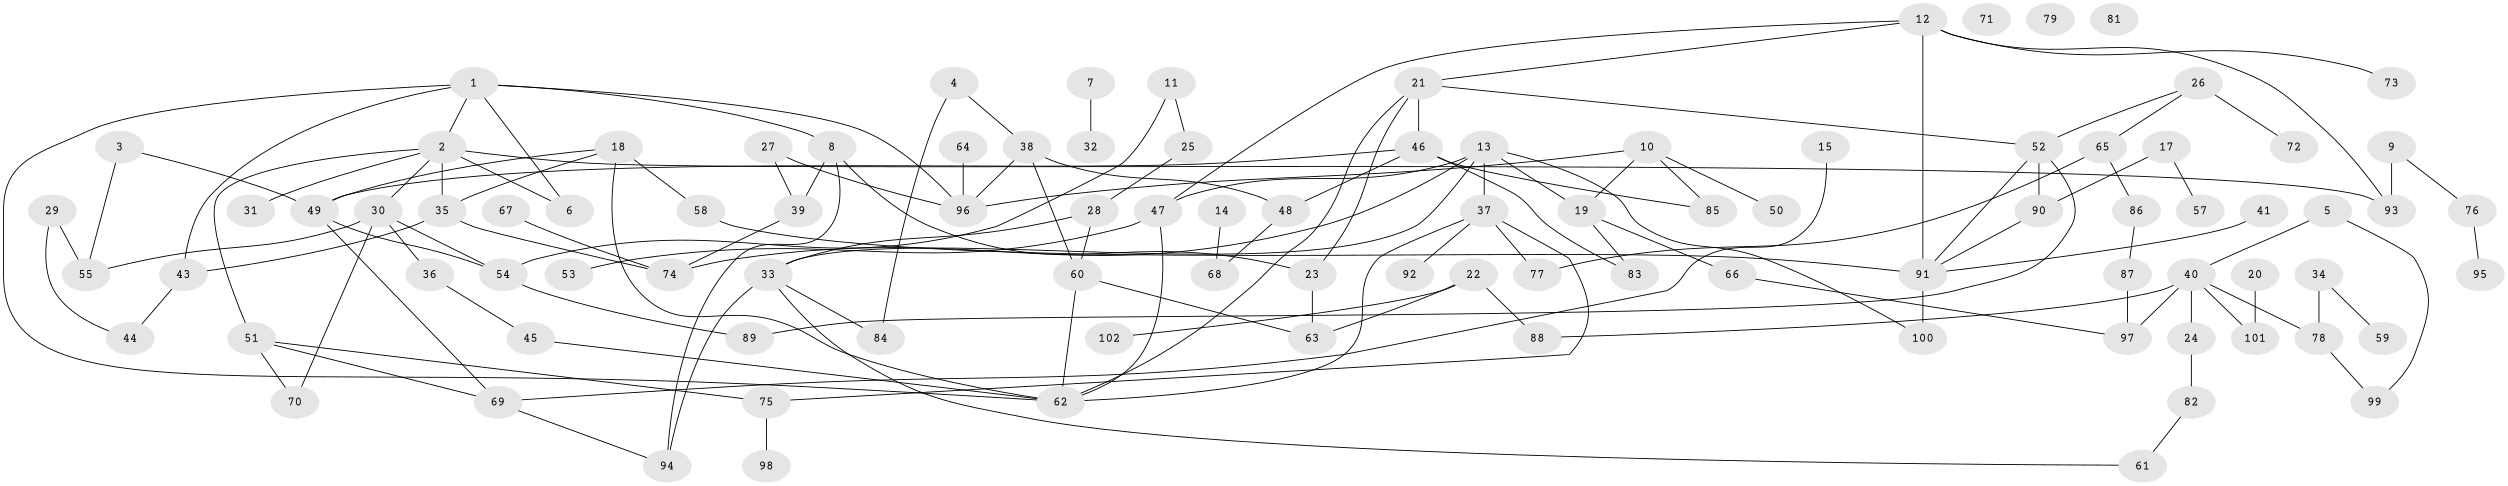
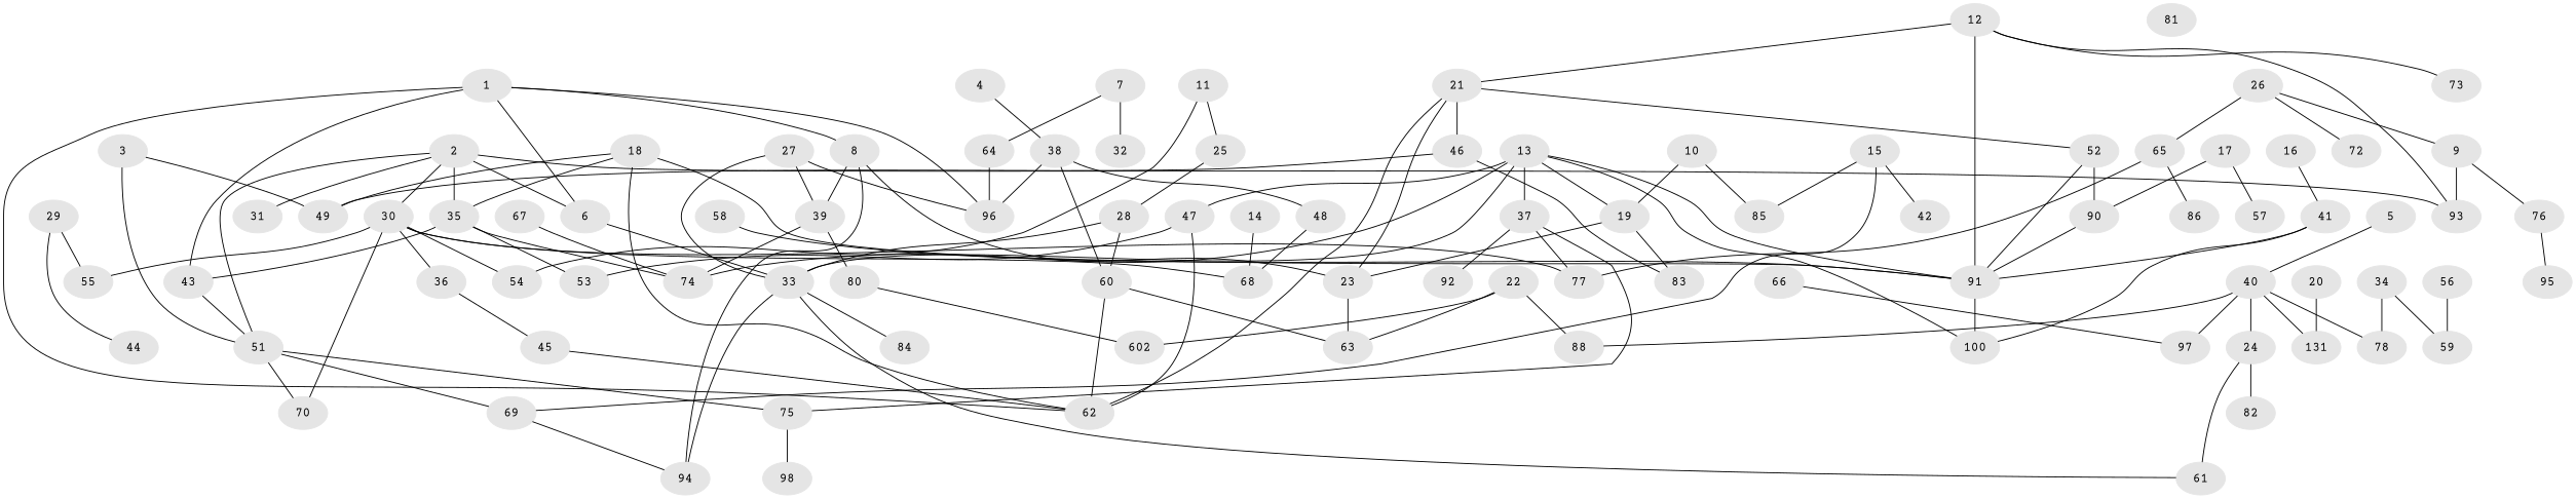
  graph {
    fontname="Courier Prime"
    node [color=gray90 fontname="Courier Prime" style=filled]
    edge [fontname="Courier Prime"]
    1
    2
    6
    8
    43
    62
    96
    30
    31
    35
    51
    93
    33
    23
    39
    94
    44
    54
    68
    55
    36
    70
    77
    74
    53
    69
    75
    3
    49
    4
    38
    84
    60
    48
    5
    40
-   99
    24
    61
    82
-   101
+   101 [label=131]
    88
    78
    97
    7
    32
    64
    63
+   80
    9
    76
    95
    10
    19
-   50
    85
    83
    11
    25
    28
-   89
    12
    21
    47
    73
    91
    46
    52
    100
    13
    37
    92
    14
    15
+   42
+   16
    41
    17
    57
    90
    18
    20
    22
-   102
+   102 [label=602]
    26
    65
    72
    86
    27
    29
    45
    34
    59
    98
+   56
    58
-   87
    66
    67
-   71
-   79
    81
-   1 -- 2
    1 -- 6
    1 -- 8
    1 -- 43
    1 -- 62
    1 -- 96
    2 -- 6
    2 -- 30
    2 -- 31
    2 -- 35
    2 -- 51
    2 -- 93
+   6 -- 33
    8 -- 23
    8 -- 39
    8 -- 94
-   43 -- 44
+   43 -- 51
    30 -- 54
+   30 -- 68
    30 -- 55
    30 -- 36
    30 -- 70
+   30 -- 77
    35 -- 43
    35 -- 74
+   35 -- 53
    51 -- 70
    51 -- 69
    51 -- 75
    33 -- 94
    33 -- 84
    33 -- 61
    23 -- 63
    39 -- 74
-   54 -- 89
+   39 -- 80
    36 -- 45
    69 -- 94
    75 -- 98
-   3 -- 55
+   3 -- 51
    3 -- 49
-   49 -- 54
-   49 -- 69
    4 -- 38
-   4 -- 84
    38 -- 96
    38 -- 60
    38 -- 48
    60 -- 62
    60 -- 63
    48 -- 68
    5 -- 40
-   5 -- 99
    40 -- 24
    40 -- 101
    40 -- 88
    40 -- 78
    40 -- 97
-   82 -- 61
+   24 -- 61
    24 -- 82
-   78 -- 99
    7 -- 32
+   7 -- 64
    64 -- 96
+   80 -- 102
    9 -- 93
    9 -- 76
    76 -- 95
-   10 -- 96
    10 -- 19
-   10 -- 50
    10 -- 85
-   19 -- 66
+   19 -- 23
    19 -- 83
    11 -- 54
    11 -- 25
    25 -- 28
    28 -- 33
    28 -- 60
    12 -- 93
    12 -- 21
-   12 -- 47
    12 -- 73
    12 -- 91
    21 -- 62
    21 -- 23
    21 -- 46
    21 -- 52
    47 -- 62
    47 -- 53
    91 -- 100
    46 -- 49
-   46 -- 48
    46 -- 83
-   52 -- 89
    52 -- 91
    52 -- 90
    13 -- 33
    13 -- 74
    13 -- 19
    13 -- 47
+   13 -- 91
    13 -- 100
    13 -- 37
-   37 -- 62
    37 -- 77
    37 -- 75
    37 -- 92
    14 -- 68
    15 -- 69
-   46 -- 85
+   15 -- 85
+   15 -- 42
+   16 -- 41
    41 -- 91
+   41 -- 100
    17 -- 57
    17 -- 90
    90 -- 91
    18 -- 62
    18 -- 35
    18 -- 49
-   18 -- 58
+   18 -- 91
    20 -- 101
    22 -- 88
    22 -- 63
    22 -- 102
-   26 -- 52
+   26 -- 9
    26 -- 65
    26 -- 72
    65 -- 77
    65 -- 86
-   86 -- 87
    27 -- 96
+   27 -- 33
    27 -- 39
    29 -- 44
    29 -- 55
    45 -- 62
    34 -- 78
    34 -- 59
+   56 -- 59
    58 -- 91
-   87 -- 97
    66 -- 97
    67 -- 74
  }
